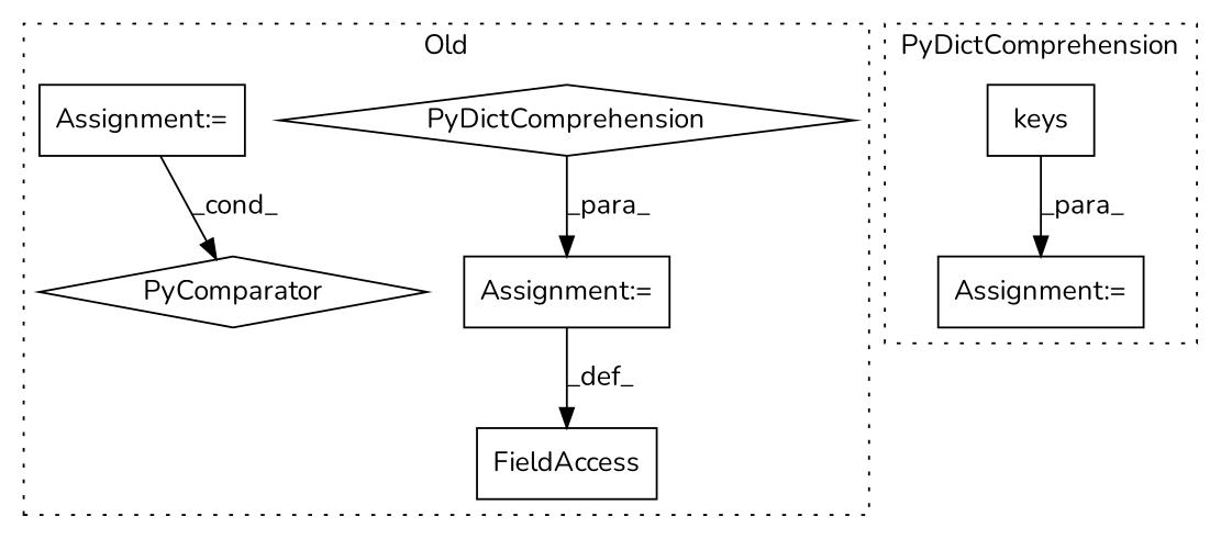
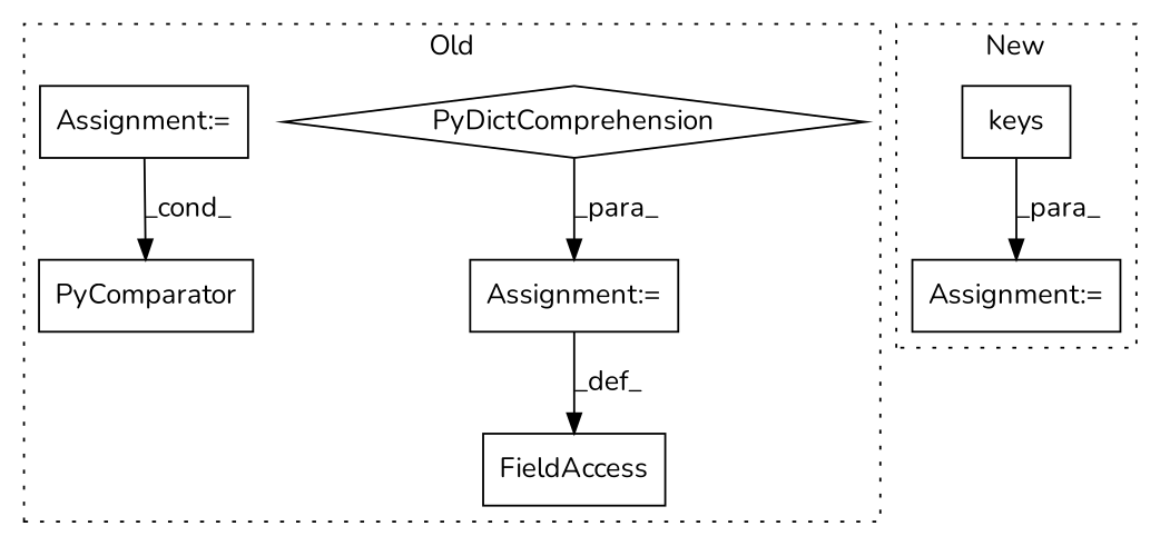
  digraph {
    fontname=Nunito
    node [a=7 fontname=Nunito l=30 s=2666 shape=box]
    edge [fontname=Nunito]
    n1 [a=110 l=140 label=PyDictComprehension s=2564 shape=diamond]
    n2 [label="Assignment:="]
-   n3 [a=113 label=PyComparator shape=diamond]
+   n3 [a=113 label=PyComparator]
    n4 [a=22 l=4 label=FieldAccess s=2542]
    n5 [l=18 label="Assignment:=" s=2546]
    n6 [a=32 l=6 label=keys s=2453]
    n7 [l=1 label="Assignment:=" s=2407]
    subgraph cluster_1 {
      label=Old
      style=dotted
      n1
      n2
      n3
      n4
      n5
    }
    subgraph cluster_2 {
-     label=PyDictComprehension
+     label=New
      style=dotted
      n6
      n7
    }
    n1 -> n5 [label=_para_]
    n2 -> n3 [label=_cond_]
    n5 -> n4 [label=_def_]
    n6 -> n7 [label=_para_]
  }
